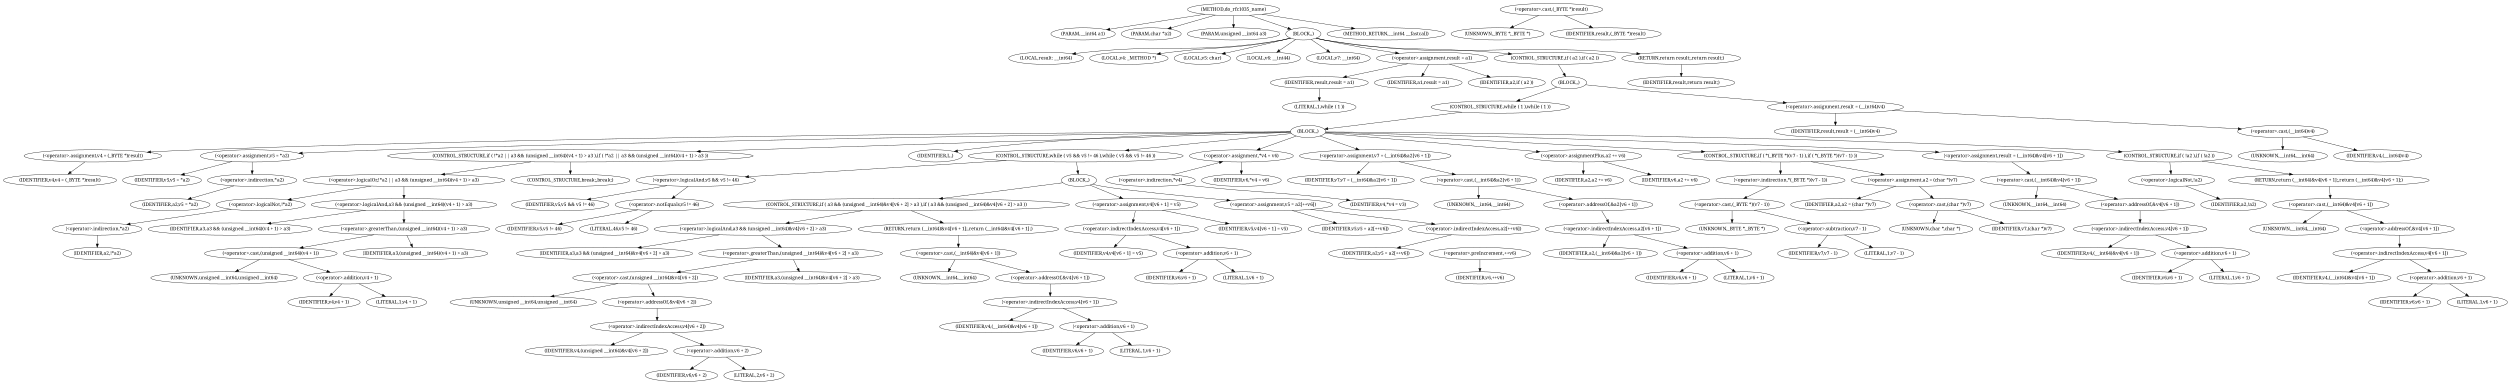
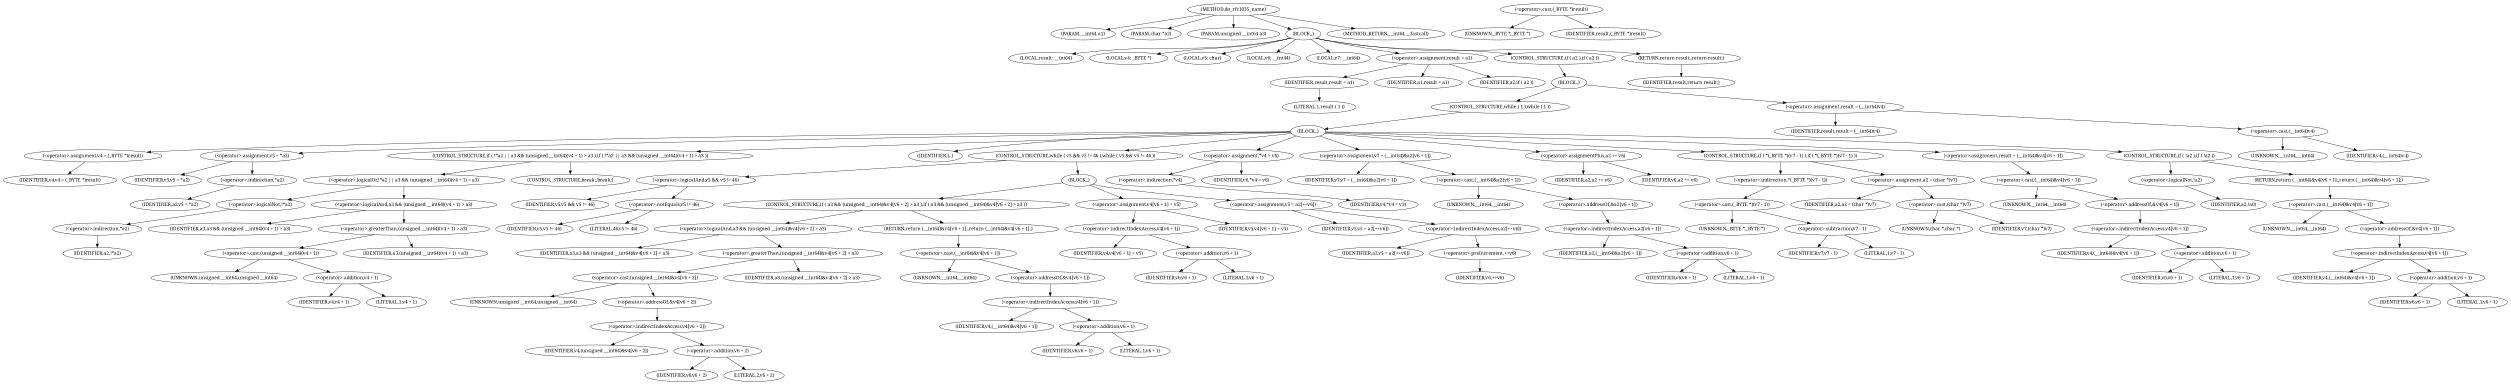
  digraph {
    fontname="Noto Serif"
    node [fontname="Noto Serif"]
    edge [fontname="Noto Serif"]
    n1 [label="(METHOD,do_rfc1035_name)"]
    n2 [label="(PARAM,__int64 a1)"]
    n3 [label="(PARAM,char *a2)"]
    n4 [label="(PARAM,unsigned __int64 a3)"]
    n5 [label="(BLOCK,,)"]
    n6 [label="(METHOD_RETURN,__int64 __fastcall)"]
    n7 [label="(LOCAL,result: __int64)"]
-   n8 [label="(LOCAL,v4: _METHOD *)"]
+   n8 [label="(LOCAL,v4: _BYTE *)"]
    n9 [label="(LOCAL,v5: char)"]
    n10 [label="(LOCAL,v6: __int44)"]
    n11 [label="(LOCAL,v7: __int64)"]
    n12 [label="(<operator>.assignment,result = a1)"]
    n13 [label="(CONTROL_STRUCTURE,if ( a2 ),if ( a2 ))"]
    n14 [label="(RETURN,return result;,return result;)"]
    n15 [label="(IDENTIFIER,result,result = a1)"]
    n16 [label="(IDENTIFIER,a1,result = a1)"]
    n17 [label="(IDENTIFIER,a2,if ( a2 ))"]
    n18 [label="(BLOCK,,)"]
    n19 [label="(IDENTIFIER,result,return result;)"]
-   n20 [label="(LITERAL,1,while ( 1 ))"]
+   n20 [label="(LITERAL,1,result ( 1 ))"]
    n21 [label="(CONTROL_STRUCTURE,while ( 1 ),while ( 1 ))"]
    n22 [label="(<operator>.assignment,result = (__int64)v4)"]
    n23 [label="(BLOCK,,)"]
    n24 [label="(IDENTIFIER,result,result = (__int64)v4)"]
    n25 [label="(<operator>.cast,(__int64)v4)"]
    n26 [label="(<operator>.assignment,v4 = (_BYTE *)result)"]
    n27 [label="(<operator>.assignment,v5 = *a2)"]
    n28 [label="(CONTROL_STRUCTURE,if ( !*a2 || a3 && (unsigned __int64)(v4 + 1) > a3 ),if ( !*a2 || a3 && (unsigned __int64)(v4 + 1) > a3 ))"]
    n29 [label="(IDENTIFIER,L,)"]
    n30 [label="(CONTROL_STRUCTURE,while ( v5 && v5 != 46 ),while ( v5 && v5 != 46 ))"]
    n31 [label="(<operator>.assignment,*v4 = v6)"]
    n32 [label="(<operator>.assignment,v7 = (__int64)&a2[v6 + 1])"]
    n33 [label="(<operator>.assignmentPlus,a2 += v6)"]
    n34 [label="(CONTROL_STRUCTURE,if ( *(_BYTE *)(v7 - 1) ),if ( *(_BYTE *)(v7 - 1) ))"]
    n35 [label="(<operator>.assignment,result = (__int64)&v4[v6 + 1])"]
    n36 [label="(CONTROL_STRUCTURE,if ( !a2 ),if ( !a2 ))"]
    n37 [label="(IDENTIFIER,v4,v4 = (_BYTE *)result)"]
    n38 [label="(IDENTIFIER,v5,v5 = *a2)"]
    n39 [label="(<operator>.indirection,*a2)"]
    n40 [label="(<operator>.logicalOr,!*a2 || a3 && (unsigned __int64)(v4 + 1) > a3)"]
    n41 [label="(CONTROL_STRUCTURE,break;,break;)"]
    n42 [label="(<operator>.logicalAnd,v5 && v5 != 46)"]
    n43 [label="(BLOCK,,)"]
    n44 [label="(<operator>.indirection,*v4)"]
    n45 [label="(IDENTIFIER,v6,*v4 = v6)"]
    n46 [label="(IDENTIFIER,v7,v7 = (__int64)&a2[v6 + 1])"]
    n47 [label="(<operator>.cast,(__int64)&a2[v6 + 1])"]
    n48 [label="(IDENTIFIER,a2,a2 += v6)"]
    n49 [label="(IDENTIFIER,v6,a2 += v6)"]
    n50 [label="(<operator>.indirection,*(_BYTE *)(v7 - 1))"]
    n51 [label="(<operator>.assignment,a2 = (char *)v7)"]
    n52 [label="(<operator>.cast,(__int64)&v4[v6 + 1])"]
    n53 [label="(<operator>.logicalNot,!a2)"]
    n54 [label="(RETURN,return (__int64)&v4[v6 + 1];,return (__int64)&v4[v6 + 1];)"]
    n55 [label="(<operator>.cast,(_BYTE *)result)"]
    n56 [label="(UNKNOWN,_BYTE *,_BYTE *)"]
    n57 [label="(IDENTIFIER,result,(_BYTE *)result)"]
    n58 [label="(IDENTIFIER,a2,v5 = *a2)"]
    n59 [label="(<operator>.logicalNot,!*a2)"]
    n60 [label="(<operator>.logicalAnd,a3 && (unsigned __int64)(v4 + 1) > a3)"]
    n61 [label="(<operator>.indirection,*a2)"]
    n62 [label="(IDENTIFIER,a3,a3 && (unsigned __int64)(v4 + 1) > a3)"]
    n63 [label="(<operator>.greaterThan,(unsigned __int64)(v4 + 1) > a3)"]
    n64 [label="(IDENTIFIER,a2,!*a2)"]
    n65 [label="(<operator>.cast,(unsigned __int64)(v4 + 1))"]
    n66 [label="(IDENTIFIER,a3,(unsigned __int64)(v4 + 1) > a3)"]
    n67 [label="(UNKNOWN,unsigned __int64,unsigned __int64)"]
    n68 [label="(<operator>.addition,v4 + 1)"]
    n69 [label="(IDENTIFIER,v4,v4 + 1)"]
    n70 [label="(LITERAL,1,v4 + 1)"]
    n71 [label="(IDENTIFIER,v5,v5 && v5 != 46)"]
    n72 [label="(<operator>.notEquals,v5 != 46)"]
    n73 [label="(CONTROL_STRUCTURE,if ( a3 && (unsigned __int64)&v4[v6 + 2] > a3 ),if ( a3 && (unsigned __int64)&v4[v6 + 2] > a3 ))"]
    n74 [label="(<operator>.assignment,v4[v6 + 1] = v5)"]
    n75 [label="(<operator>.assignment,v5 = a2[++v6])"]
    n76 [label="(IDENTIFIER,v5,v5 != 46)"]
    n77 [label="(LITERAL,46,v5 != 46)"]
    n78 [label="(<operator>.logicalAnd,a3 && (unsigned __int64)&v4[v6 + 2] > a3)"]
    n79 [label="(RETURN,return (__int64)&v4[v6 + 1];,return (__int64)&v4[v6 + 1];)"]
    n80 [label="(<operator>.indirectIndexAccess,v4[v6 + 1])"]
    n81 [label="(IDENTIFIER,v5,v4[v6 + 1] = v5)"]
    n82 [label="(IDENTIFIER,v5,v5 = a2[++v6])"]
    n83 [label="(<operator>.indirectIndexAccess,a2[++v6])"]
    n84 [label="(IDENTIFIER,a3,a3 && (unsigned __int64)&v4[v6 + 2] > a3)"]
    n85 [label="(<operator>.greaterThan,(unsigned __int64)&v4[v6 + 2] > a3)"]
    n86 [label="(<operator>.cast,(__int64)&v4[v6 + 1])"]
    n87 [label="(<operator>.cast,(unsigned __int64)&v4[v6 + 2])"]
    n88 [label="(IDENTIFIER,a3,(unsigned __int64)&v4[v6 + 2] > a3)"]
    n89 [label="(UNKNOWN,unsigned __int64,unsigned __int64)"]
    n90 [label="(<operator>.addressOf,&v4[v6 + 2])"]
    n91 [label="(<operator>.indirectIndexAccess,v4[v6 + 2])"]
    n92 [label="(IDENTIFIER,v4,(unsigned __int64)&v4[v6 + 2])"]
    n93 [label="(<operator>.addition,v6 + 2)"]
    n94 [label="(IDENTIFIER,v6,v6 + 2)"]
    n95 [label="(LITERAL,2,v6 + 2)"]
    n96 [label="(UNKNOWN,__int64,__int64)"]
    n97 [label="(<operator>.addressOf,&v4[v6 + 1])"]
    n98 [label="(<operator>.indirectIndexAccess,v4[v6 + 1])"]
    n99 [label="(IDENTIFIER,v4,(__int64)&v4[v6 + 1])"]
    n100 [label="(<operator>.addition,v6 + 1)"]
    n101 [label="(IDENTIFIER,v6,v6 + 1)"]
    n102 [label="(LITERAL,1,v6 + 1)"]
    n103 [label="(IDENTIFIER,v4,v4[v6 + 1] = v5)"]
    n104 [label="(<operator>.addition,v6 + 1)"]
    n105 [label="(IDENTIFIER,v6,v6 + 1)"]
    n106 [label="(LITERAL,1,v6 + 1)"]
    n107 [label="(IDENTIFIER,a2,v5 = a2[++v6])"]
    n108 [label="(<operator>.preIncrement,++v6)"]
    n109 [label="(IDENTIFIER,v6,++v6)"]
    n110 [label="(IDENTIFIER,v4,*v4 = v3)"]
    n111 [label="(UNKNOWN,__int64,__int64)"]
    n112 [label="(<operator>.addressOf,&a2[v6 + 1])"]
    n113 [label="(<operator>.indirectIndexAccess,a2[v6 + 1])"]
    n114 [label="(IDENTIFIER,a2,(__int64)&a2[v6 + 1])"]
    n115 [label="(<operator>.addition,v6 + 1)"]
    n116 [label="(IDENTIFIER,v6,v6 + 1)"]
    n117 [label="(LITERAL,1,v6 + 1)"]
    n118 [label="(<operator>.cast,(_BYTE *)(v7 - 1))"]
    n119 [label="(IDENTIFIER,a2,a2 = (char *)v7)"]
    n120 [label="(<operator>.cast,(char *)v7)"]
    n121 [label="(UNKNOWN,_BYTE *,_BYTE *)"]
    n122 [label="(<operator>.subtraction,v7 - 1)"]
    n123 [label="(IDENTIFIER,v7,v7 - 1)"]
    n124 [label="(LITERAL,1,v7 - 1)"]
    n125 [label="(UNKNOWN,char *,char *)"]
    n126 [label="(IDENTIFIER,v7,(char *)v7)"]
    n127 [label="(UNKNOWN,__int64,__int64)"]
    n128 [label="(<operator>.addressOf,&v4[v6 + 1])"]
    n129 [label="(<operator>.indirectIndexAccess,v4[v6 + 1])"]
    n130 [label="(IDENTIFIER,v4,(__int64)&v4[v6 + 1])"]
    n131 [label="(<operator>.addition,v6 + 1)"]
    n132 [label="(IDENTIFIER,v6,v6 + 1)"]
    n133 [label="(LITERAL,1,v6 + 1)"]
-   n134 [label="(IDENTIFIER,a2,!a2)"]
+   n134 [label="(IDENTIFIER,a2,!a0)"]
    n135 [label="(<operator>.cast,(__int64)&v4[v6 + 1])"]
    n136 [label="(UNKNOWN,__int64,__int64)"]
    n137 [label="(<operator>.addressOf,&v4[v6 + 1])"]
    n138 [label="(<operator>.indirectIndexAccess,v4[v6 + 1])"]
    n139 [label="(IDENTIFIER,v4,(__int64)&v4[v6 + 1])"]
    n140 [label="(<operator>.addition,v6 + 1)"]
    n141 [label="(IDENTIFIER,v6,v6 + 1)"]
    n142 [label="(LITERAL,1,v6 + 1)"]
    n143 [label="(UNKNOWN,__int64,__int64)"]
    n144 [label="(IDENTIFIER,v4,(__int64)v4)"]
    n1 -> n2
    n1 -> n3
    n1 -> n4
    n1 -> n5
    n1 -> n6
    n5 -> n7
    n5 -> n8
    n5 -> n9
    n5 -> n10
    n5 -> n11
    n5 -> n12
    n5 -> n13
    n5 -> n14
    n12 -> n15
    n12 -> n16
    n12 -> n17
    n13 -> n18
    n14 -> n19
    n15 -> n20
    n18 -> n21
    n18 -> n22
    n21 -> n23
    n22 -> n24
    n22 -> n25
    n23 -> n26
    n23 -> n27
    n23 -> n28
    n23 -> n29
    n23 -> n30
    n23 -> n31
    n23 -> n32
    n23 -> n33
    n23 -> n34
    n23 -> n35
    n23 -> n36
    n25 -> n143
    n25 -> n144
    n26 -> n37
    n27 -> n38
    n27 -> n39
    n28 -> n40
    n28 -> n41
    n30 -> n42
    n30 -> n43
-   n44 -> n31
+   n31 -> n44
    n31 -> n45
    n32 -> n46
    n32 -> n47
    n33 -> n48
    n33 -> n49
    n34 -> n50
    n34 -> n51
    n35 -> n52
    n36 -> n53
    n36 -> n54
    n39 -> n58
    n40 -> n59
    n40 -> n60
    n42 -> n71
    n42 -> n72
    n43 -> n73
    n43 -> n74
    n43 -> n75
    n44 -> n110
    n47 -> n111
    n47 -> n112
    n50 -> n118
    n51 -> n119
    n51 -> n120
    n52 -> n127
    n52 -> n128
    n53 -> n134
    n54 -> n135
    n55 -> n56
    n55 -> n57
    n59 -> n61
    n60 -> n62
    n60 -> n63
    n61 -> n64
    n63 -> n65
    n63 -> n66
    n65 -> n67
    n65 -> n68
    n68 -> n69
    n68 -> n70
    n72 -> n76
    n72 -> n77
    n73 -> n78
    n73 -> n79
    n74 -> n80
    n74 -> n81
    n75 -> n82
    n75 -> n83
    n78 -> n84
    n78 -> n85
    n79 -> n86
    n80 -> n103
    n80 -> n104
    n83 -> n107
+   n83 -> n108
    n85 -> n87
    n85 -> n88
    n86 -> n96
    n86 -> n97
    n87 -> n89
    n87 -> n90
    n90 -> n91
    n91 -> n92
    n91 -> n93
    n93 -> n94
    n93 -> n95
    n97 -> n98
    n98 -> n99
    n98 -> n100
    n100 -> n101
    n100 -> n102
    n104 -> n105
    n104 -> n106
    n108 -> n109
    n112 -> n113
    n113 -> n114
    n113 -> n115
    n115 -> n116
    n115 -> n117
    n118 -> n121
    n118 -> n122
    n120 -> n125
    n120 -> n126
    n122 -> n123
    n122 -> n124
    n128 -> n129
    n129 -> n130
    n129 -> n131
    n131 -> n132
    n131 -> n133
    n135 -> n136
    n135 -> n137
    n137 -> n138
    n138 -> n139
    n138 -> n140
    n140 -> n141
    n140 -> n142
  }
